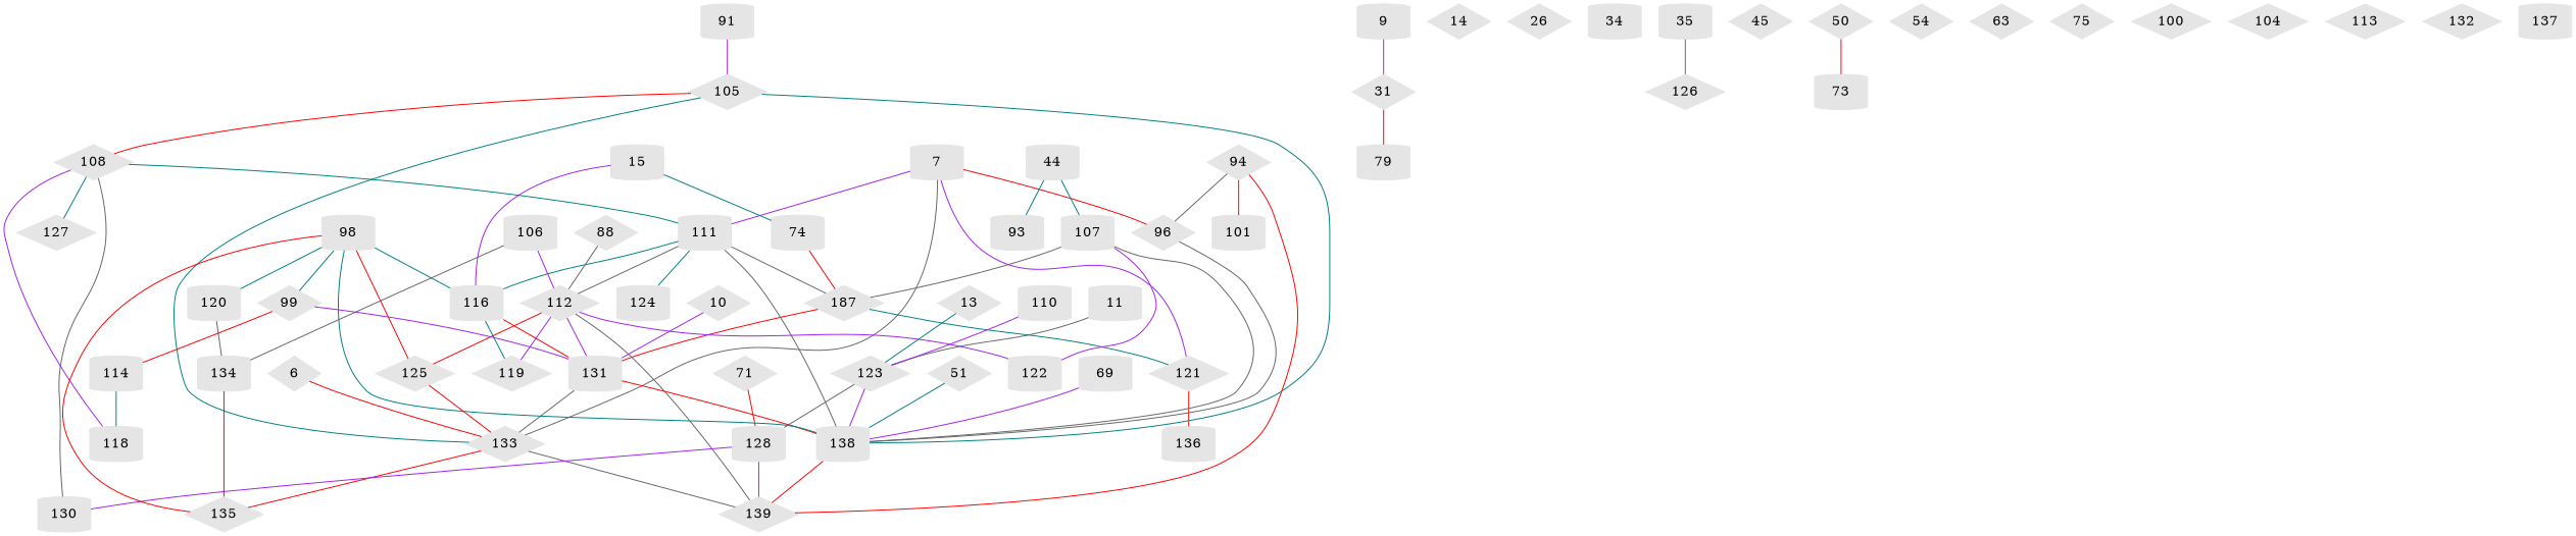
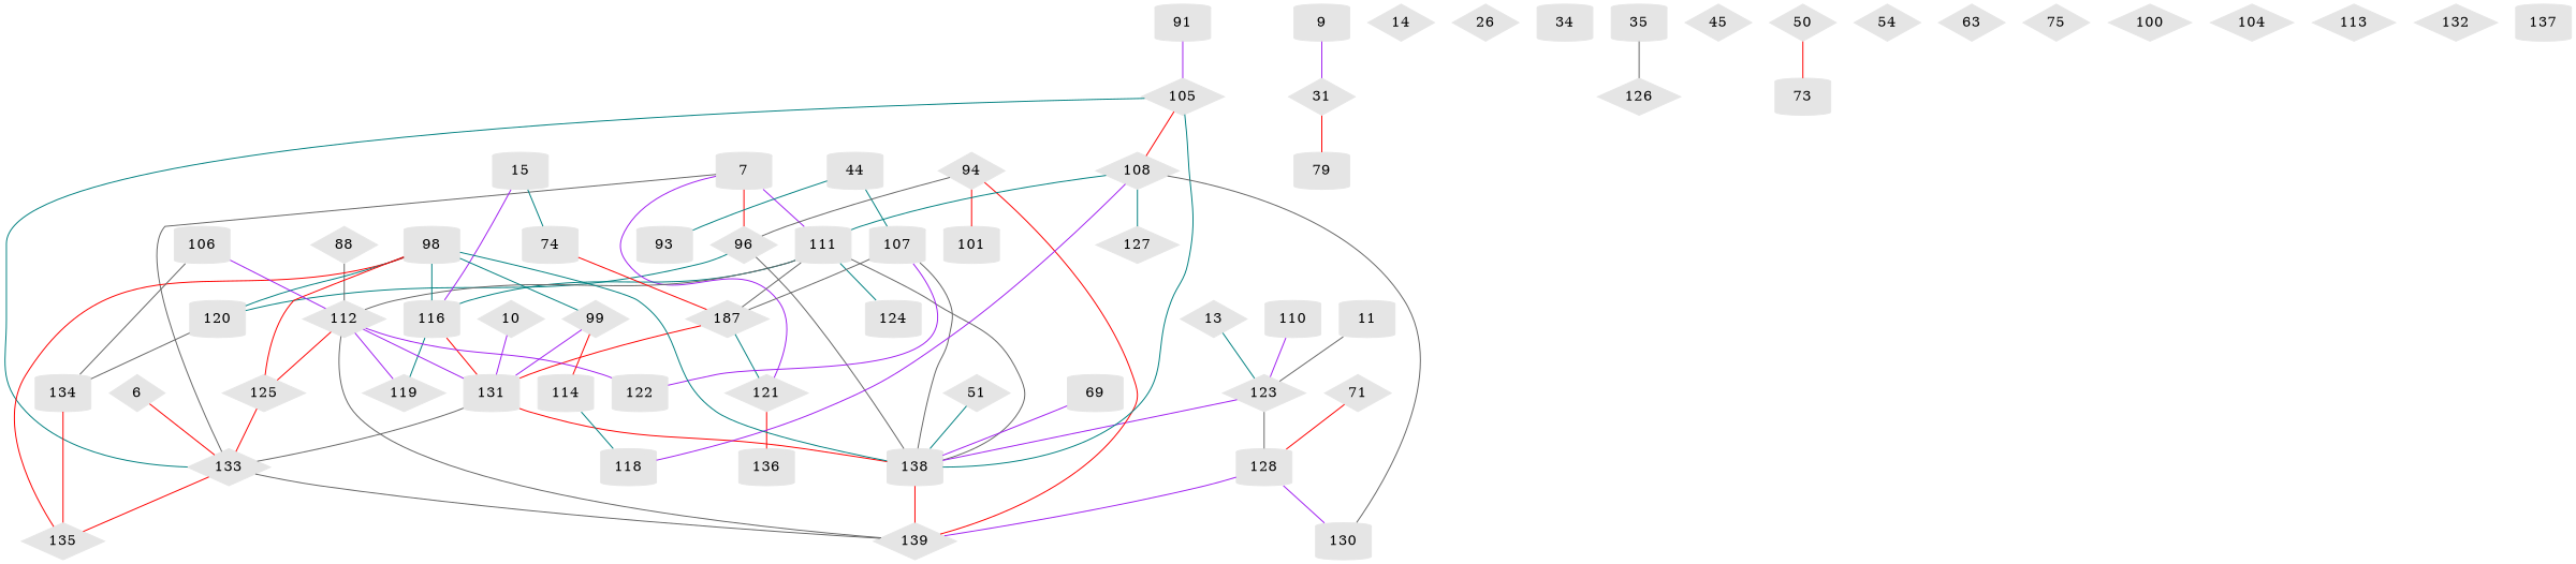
  graph {
    node [color=gray90 shape=diamond style=filled]
    edge [color=red]
    133 [super="+102+87"]
    139 [super="+78+83"]
    135 [super="+115"]
    6
    96 [super="+55"]
    138 [shape=cylinder super="+16+129"]
    120 [shape=cylinder]
    7 [shape=cylinder]
    111 [shape=cylinder super="+66+92+90+58+80+67"]
    121 [super="+52"]
    116 [shape=cylinder]
    n12 [label=187 super="+86"]
    112 [super="+27+64+59"]
    124 [shape=cylinder]
    136 [shape=cylinder]
    31
    9 [shape=cylinder]
    79 [shape=cylinder]
    131 [shape=cylinder super="+40+30+70"]
    10
    123 [super="+95"]
    128 [shape=cylinder super="+53+57"]
    11 [shape=cylinder]
    13
    14
    15 [shape=cylinder]
    74 [shape=cylinder]
    119
    26
    34 [shape=cylinder]
    126
    35 [shape=cylinder]
    44 [shape=cylinder]
    93 [shape=cylinder]
    107 [shape=cylinder super="+36"]
    122 [shape=cylinder super="+41+61+103"]
    45
    50
    73 [shape=cylinder]
    51
    54
    63
    69 [shape=cylinder]
    130 [shape=cylinder]
    71
    75
    94
    101 [shape=cylinder]
    125
    88
    105 [super="+23+89"]
    108 [super="+5+49"]
    91 [shape=cylinder]
    134 [shape=cylinder super="+1"]
    98 [shape=cylinder super="+82+72"]
    99
    114 [shape=cylinder]
    118 [shape=cylinder]
    100
    104
    127
    106 [shape=cylinder]
    110 [shape=cylinder]
    113
    132
    137 [shape=cylinder]
    133 -- 139 [color=gray40]
    133 -- 135
    6 -- 133
    96 -- 138 [color=gray40]
+   96 -- 120 [color=teal]
    138 -- 139
    120 -- 134 [color=gray40]
    7 -- 133 [color=gray40]
    7 -- 96 [weight=2]
    7 -- 111 [color=purple weight=2]
    7 -- 121 [color=purple]
    111 -- 138 [color=gray40 weight=2]
    111 -- 116 [color=teal]
    111 -- n12 [color=gray40]
    111 -- 112 [color=gray40 weight=2]
    111 -- 124 [color=teal]
    121 -- 136
    116 -- 131 [weight=2]
    116 -- 119 [color=teal]
    n12 -- 121 [color=teal]
    n12 -- 131
    112 -- 139 [color=gray40]
    112 -- 131 [color=purple]
    112 -- 119 [color=purple]
    112 -- 122 [color=purple]
    112 -- 125 [weight=2]
    31 -- 79
    9 -- 31 [color=purple]
    131 -- 133 [color=gray40 weight=2]
    131 -- 138 [weight=2]
    10 -- 131 [color=purple]
    123 -- 138 [color=purple]
    123 -- 128 [color=gray40 weight=2]
    128 -- 139 [color=purple]
    128 -- 130 [color=purple]
    11 -- 123 [color=gray40]
    13 -- 123 [color=teal]
    15 -- 116 [color=purple]
    15 -- 74 [color=teal]
    74 -- n12
    35 -- 126 [color=gray40]
    44 -- 93 [color=teal]
    44 -- 107 [color=teal]
    107 -- 138 [color=gray40 weight=2]
    107 -- n12 [color=gray40 weight=2]
    107 -- 122 [color=purple]
    50 -- 73
    51 -- 138 [color=teal]
    69 -- 138 [color=purple]
    71 -- 128
    94 -- 139
    94 -- 96 [color=gray40]
    94 -- 101
    125 -- 133
    88 -- 112 [color=gray40]
    105 -- 133 [color=teal]
    105 -- 138 [color=teal weight=2]
    105 -- 108
    108 -- 111 [color=teal]
    108 -- 130 [color=gray40]
    108 -- 118 [color=purple]
    108 -- 127 [color=teal]
    91 -- 105 [color=purple]
    134 -- 135
    98 -- 135
    98 -- 138 [color=teal weight=3]
    98 -- 120 [color=teal]
    98 -- 116 [color=teal weight=2]
    98 -- 125
    98 -- 99 [color=teal]
    99 -- 131 [color=purple]
    99 -- 114
    114 -- 118 [color=teal]
    106 -- 112 [color=purple]
    106 -- 134 [color=gray40]
    110 -- 123 [color=purple]
  }
